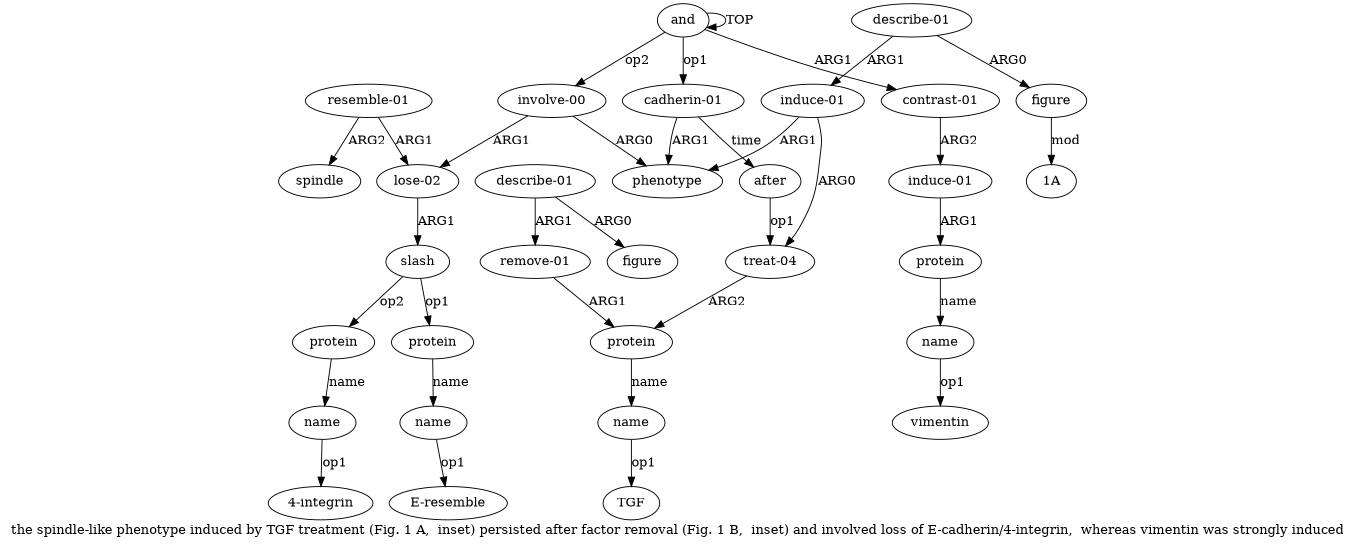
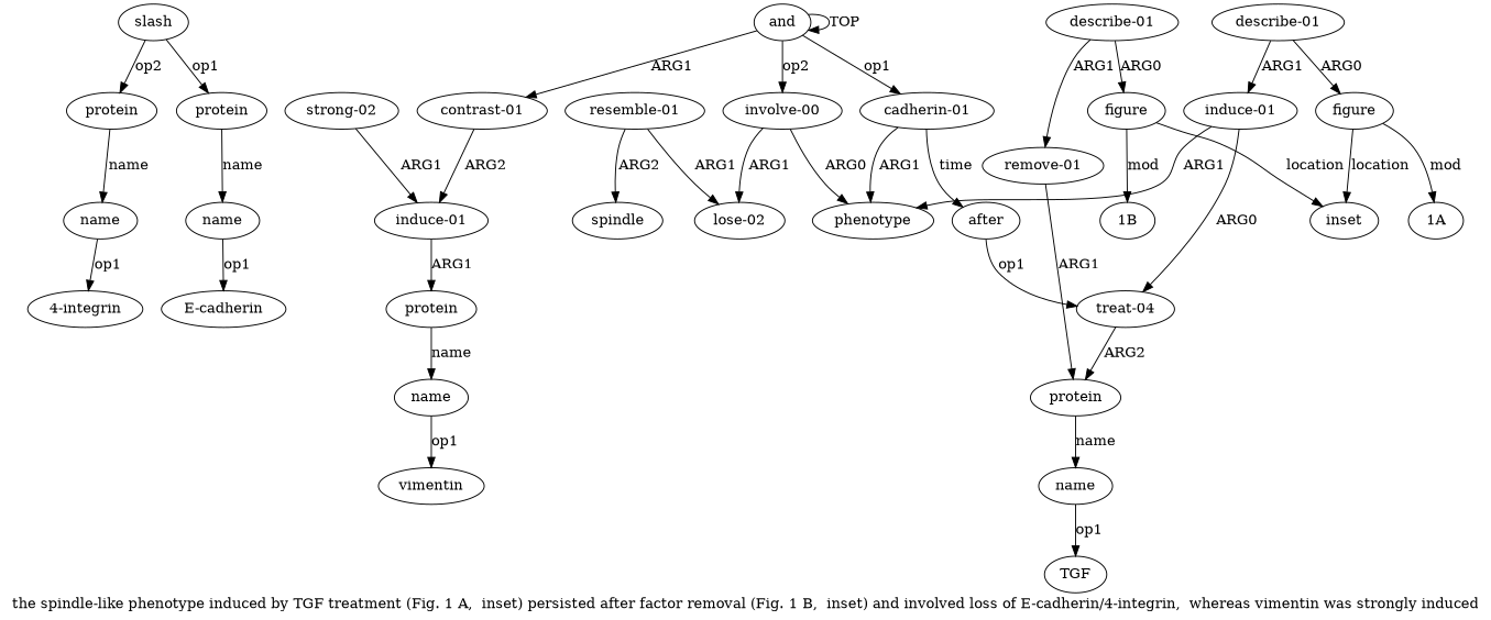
  digraph {
    label="the spindle-like phenotype induced by TGF treatment (Fig. 1 A,  inset) persisted after factor removal (Fig. 1 B,  inset) and involved loss of E-cadherin/4-integrin,  whereas vimentin was strongly induced"
    node [color=black gold_ind=-1 gold_label=name test_ind=-1 test_label=name]
    edge [color=black gold_label=ARG1 test_label=ARG1]
    n1 [gold_ind=20 label=name test_ind=20]
-   n2 [gold_label="E-cadherin" label="E-resemble" test_label="E-cadherin"]
+   n2 [gold_label="E-cadherin" label="E-cadherin" test_label="E-cadherin"]
    n3 [gold_ind=21 gold_label=protein label=protein test_ind=21 test_label=protein]
    n4 [gold_ind=22 label=name test_ind=22]
    n5 [gold_label="4-integrin" label="4-integrin" test_label="4-integrin"]
    n6 [gold_ind=23 gold_label="contrast-01" label="contrast-01" test_ind=23 test_label="contrast-01"]
    n7 [gold_ind=24 gold_label="induce-01" label="induce-01" test_ind=24 test_label="induce-01"]
    n8 [gold_ind=25 gold_label=protein label=protein test_ind=25 test_label=protein]
    n9 [gold_ind=0 gold_label=and label=and test_ind=0 test_label=and]
    n10 [gold_ind=16 gold_label="involve-01" label="involve-00" test_ind=16 test_label="involve-01"]
    n11 [gold_ind=1 gold_label="persist-01" label="cadherin-01" test_ind=1 test_label="persist-01"]
    n12 [gold_ind=26 label=name test_ind=26]
    n13 [gold_ind=17 gold_label="lose-02" label="lose-02" test_ind=17 test_label="lose-02"]
    n14 [gold_ind=2 gold_label=phenotype label=phenotype test_ind=2 test_label=phenotype]
    n15 [gold_ind=12 gold_label=after label=after test_ind=12 test_label=after]
    n16 [gold_label=vimentin label=vimentin test_label=vimentin]
+   n17 [gold_ind=27 gold_label="strong-02" label="strong-02" test_ind=27 test_label="strong-02"]
    n18 [gold_label="1A" label="1A" test_label="1A"]
    n19 [gold_label=TGF label=TGF test_label=TGF]
    n20 [gold_ind=15 gold_label=figure label=figure test_ind=15 test_label=figure]
+   n21 [gold_ind=11 gold_label=inset label=inset test_ind=11 test_label=inset]
+   n22 [gold_label="1B" label="1B" test_label="1B"]
    n23 [gold_ind=14 gold_label="describe-01" label="describe-01" test_ind=14 test_label="describe-01"]
    n24 [gold_ind=13 gold_label="remove-01" label="remove-01" test_ind=13 test_label="remove-01"]
    n25 [gold_ind=7 gold_label=protein label=protein test_ind=7 test_label=protein]
    n26 [gold_ind=8 label=name test_ind=8]
    n27 [gold_ind=18 gold_label=slash label=slash test_ind=18 test_label=slash]
    n28 [gold_ind=19 gold_label=protein label=protein test_ind=19 test_label=protein]
    n29 [gold_ind=10 gold_label=figure label=figure test_ind=10 test_label=figure]
    n30 [gold_ind=6 gold_label="treat-04" label="treat-04" test_ind=6 test_label="treat-04"]
    n31 [gold_ind=3 gold_label="resemble-01" label="resemble-01" test_ind=3 test_label="resemble-01"]
    n32 [gold_ind=4 gold_label=spindle label=spindle test_ind=4 test_label=spindle]
    n33 [gold_ind=5 gold_label="induce-01" label="induce-01" test_ind=5 test_label="induce-01"]
    n34 [gold_ind=9 gold_label="describe-01" label="describe-01" test_ind=9 test_label="describe-01"]
    n1 -> n2 [gold_label=op1 label=op1 test_label=op1]
    n3 -> n4 [gold_label=name label=name test_label=name]
    n4 -> n5 [gold_label=op1 label=op1 test_label=op1]
    n6 -> n7 [gold_label=ARG2 label=ARG2 test_label=ARG2]
    n7 -> n8 [label=ARG1]
    n8 -> n12 [gold_label=name label=name test_label=name]
    n9 -> n6 [label=ARG1]
    n9 -> n9 [gold_label=TOP label=TOP test_label=TOP]
    n9 -> n10 [gold_label=op2 label=op2 test_label=op2]
    n9 -> n11 [gold_label=op1 label=op1 test_label=op1]
    n10 -> n13 [label=ARG1]
    n10 -> n14 [gold_label=ARG0 label=ARG0 test_label=ARG0]
    n11 -> n14 [label=ARG1]
    n11 -> n15 [gold_label=time label=time test_label=time]
    n12 -> n16 [gold_label=op1 label=op1 test_label=op1]
-   n13 -> n27 [label=ARG1]
    n15 -> n30 [gold_label=op1 label=op1 test_label=op1]
+   n17 -> n7 [label=ARG1]
+   n20 -> n21 [gold_label=location label=location test_label=location]
+   n20 -> n22 [gold_label=mod label=mod test_label=mod]
    n23 -> n20 [gold_label=ARG0 label=ARG0 test_label=ARG0]
    n23 -> n24 [label=ARG1]
    n24 -> n25 [label=ARG1]
    n25 -> n26 [gold_label=name label=name test_label=name]
    n26 -> n19 [gold_label=op1 label=op1 test_label=op1]
    n27 -> n3 [gold_label=op2 label=op2 test_label=op2]
    n27 -> n28 [gold_label=op1 label=op1 test_label=op1]
    n28 -> n1 [gold_label=name label=name test_label=name]
    n29 -> n18 [gold_label=mod label=mod test_label=mod]
+   n29 -> n21 [gold_label=location label=location test_label=location]
    n30 -> n25 [gold_label=ARG2 label=ARG2 test_label=ARG2]
    n31 -> n13 [label=ARG1]
    n31 -> n32 [gold_label=ARG2 label=ARG2 test_label=ARG2]
    n33 -> n14 [label=ARG1]
    n33 -> n30 [gold_label=ARG0 label=ARG0 test_label=ARG0]
    n34 -> n29 [gold_label=ARG0 label=ARG0 test_label=ARG0]
    n34 -> n33 [label=ARG1]
  }
